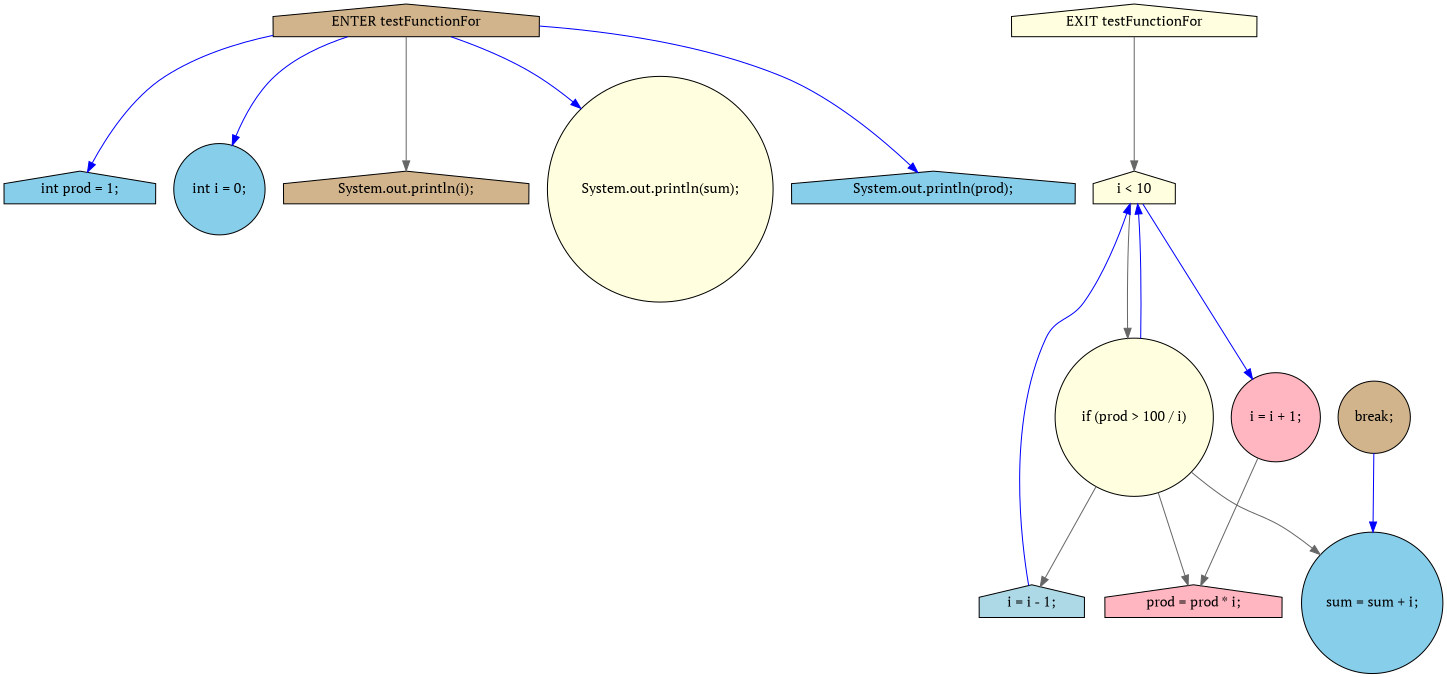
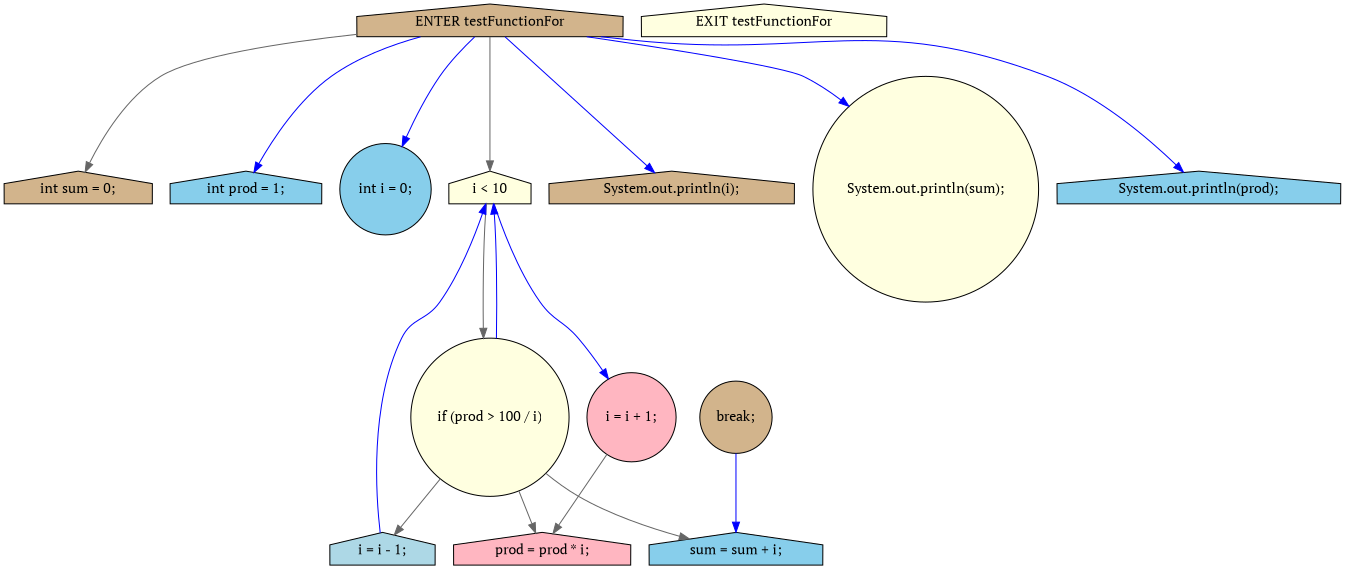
  strict digraph {
    fontname="PT Serif"
    node [fillcolor=tan fontname="PT Serif" shape=house style=filled]
    edge [color=gray40 fontname="PT Serif"]
    n1 [label="ENTER testFunctionFor"]
+   n2 [label="int sum = 0;"]
    n3 [fillcolor=skyblue label="int prod = 1;"]
    n4 [fillcolor=skyblue label="int i = 0;" shape=circle]
    n5 [fillcolor=lightyellow label="i < 10"]
    n6 [label="System.out.println(i);"]
    n7 [fillcolor=lightyellow label="System.out.println(sum);" shape=circle]
    n8 [fillcolor=skyblue label="System.out.println(prod);"]
    n9 [fillcolor=lightpink label="i = i + 1;" shape=circle]
    n10 [fillcolor=lightyellow label="if (prod > 100 / i)" shape=circle]
    n11 [fillcolor=lightyellow label="EXIT testFunctionFor"]
    n12 [fillcolor=lightpink label="prod = prod * i;"]
    n13 [fillcolor=lightblue label="i = i - 1;"]
-   n14 [fillcolor=skyblue label="sum = sum + i;" shape=circle]
+   n14 [fillcolor=skyblue label="sum = sum + i;"]
    n15 [label="break;" shape=circle]
+   n1 -> n2
    n1 -> n3 [color=blue]
    n1 -> n4 [color=blue]
-   n11 -> n5
-   n1 -> n6
+   n1 -> n5
+   n1 -> n6 [color=blue]
    n1 -> n7 [color=blue]
    n1 -> n8 [color=blue]
    n5 -> n9 [color=blue]
    n5 -> n10
    n9 -> n12
    n10 -> n5 [color=blue]
    n10 -> n12
    n10 -> n13
    n10 -> n14
    n13 -> n5 [color=blue]
    n15 -> n14 [color=blue]
  }
